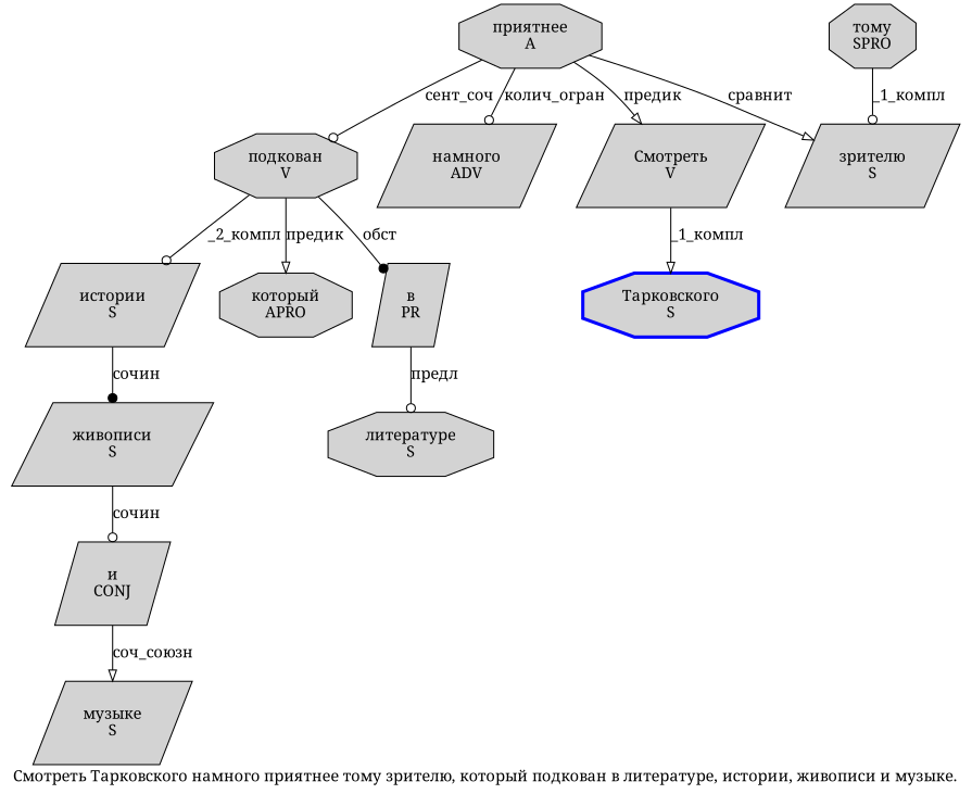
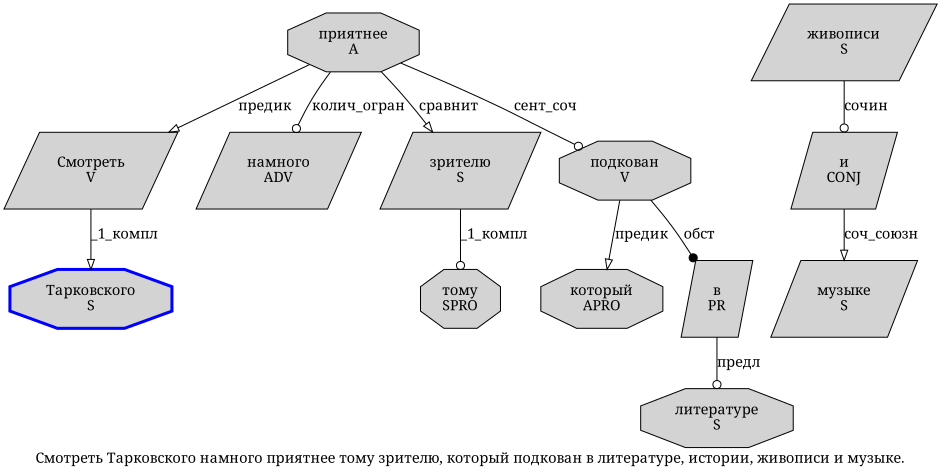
  digraph {
    fontname="Noto Serif"
    label="Смотреть Тарковского намного приятнее тому зрителю, который подкован в литературе, истории, живописи и музыке."
    node [fillcolor=lightgray fontname="Noto Serif" penwidth=1 shape=parallelogram style=filled]
    edge [arrowhead=odot fontname="Noto Serif"]
    n1 [label="Смотреть\nV"]
    n2 [color=blue label="Тарковского\nS" penwidth=3 shape=octagon]
    n3 [label="намного\nADV"]
    n4 [label="приятнее\nA" shape=octagon]
    n5 [label="зрителю\nS"]
    n6 [label="подкован\nV" shape=octagon]
    n7 [label="тому\nSPRO" shape=octagon]
    n8 [label="который\nAPRO" shape=octagon]
    n9 [label="в\nPR"]
-   n10 [label="истории\nS"]
    n11 [label="литературе\nS" shape=octagon]
    n12 [label="живописи\nS"]
    n13 [label="и\nCONJ"]
    n14 [label="музыке\nS"]
    n1 -> n2 [arrowhead=onormal label="_1_компл"]
    n4 -> n1 [arrowhead=onormal label="предик"]
    n4 -> n3 [label="колич_огран"]
    n4 -> n5 [arrowhead=onormal label="сравнит"]
    n4 -> n6 [label="сент_соч"]
-   n7 -> n5 [label="_1_компл"]
+   n5 -> n7 [label="_1_компл"]
    n6 -> n8 [arrowhead=onormal label="предик"]
    n6 -> n9 [arrowhead=dot label="обст"]
-   n6 -> n10 [label="_2_компл"]
    n9 -> n11 [label="предл"]
-   n10 -> n12 [arrowhead=dot label="сочин"]
    n12 -> n13 [label="сочин"]
    n13 -> n14 [arrowhead=onormal label="соч_союзн"]
  }
